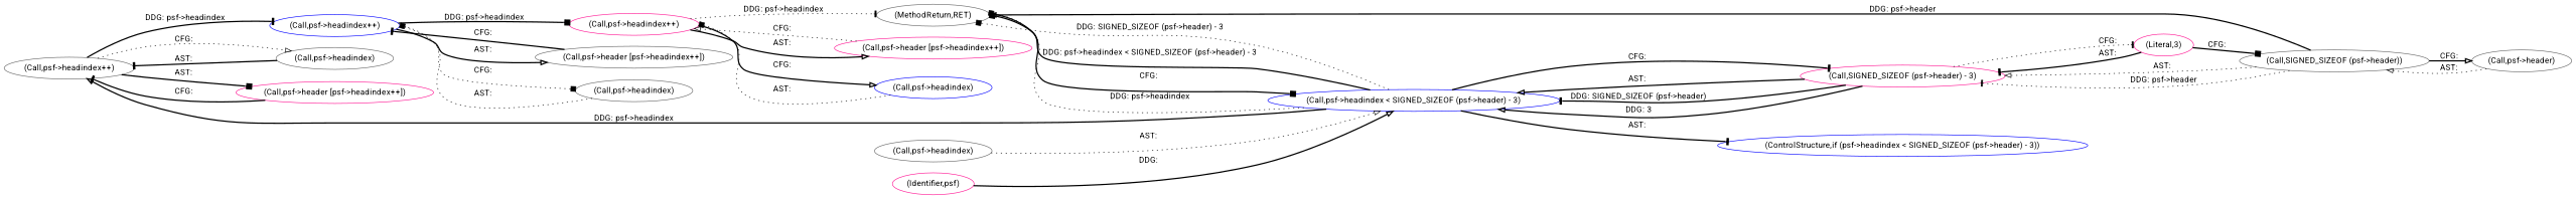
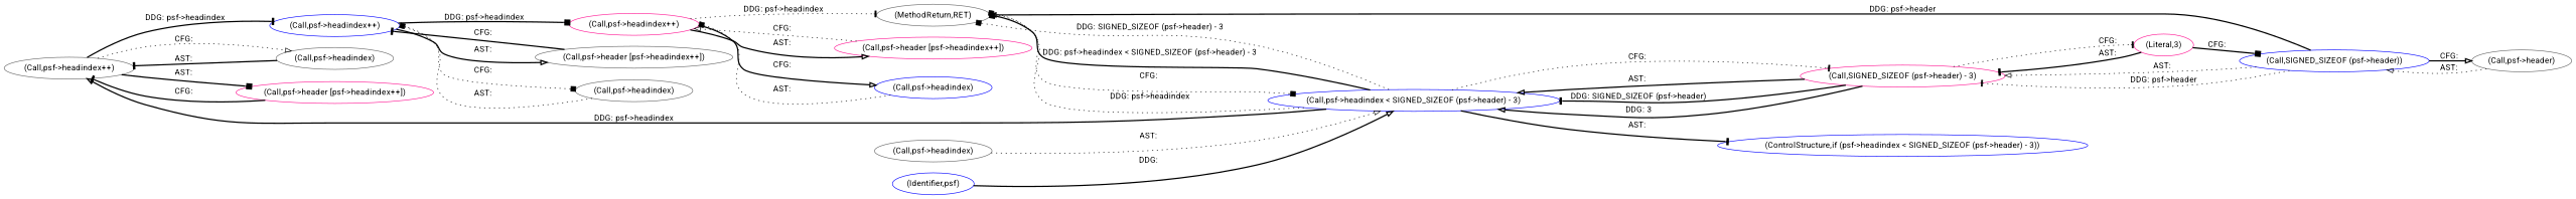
  digraph {
    fontname=Roboto
    rankdir=LR
    node [color=gray40 fontname=Roboto]
    edge [arrowhead=onormal fontname=Roboto style=bold]
    n1 [label="(Call,psf->headindex++)"]
    n2 [color=blue label="(Call,psf->headindex++)"]
    n3 [label="(Call,psf->headindex)"]
    n4 [color=deeppink label="(Call,psf->header [psf->headindex++])"]
    n5 [color=deeppink label="(Call,psf->headindex++)"]
    n6 [label="(Call,psf->headindex)"]
    n7 [label="(Call,psf->header [psf->headindex++])"]
    n8 [color=blue label="(Call,psf->headindex < SIGNED_SIZEOF (psf->header) - 3)"]
    n9 [color=deeppink label="(Call,SIGNED_SIZEOF (psf->header) - 3)"]
    n10 [color=blue label="(ControlStructure,if (psf->headindex < SIGNED_SIZEOF (psf->header) - 3))"]
    n11 [label="(MethodReturn,RET)"]
    n12 [color=deeppink label="(Literal,3)"]
-   n13 [label="(Call,SIGNED_SIZEOF (psf->header))"]
+   n13 [color=blue label="(Call,SIGNED_SIZEOF (psf->header))"]
    n14 [label="(Call,psf->header)"]
    n15 [color=blue label="(Call,psf->headindex)"]
    n16 [color=deeppink label="(Call,psf->header [psf->headindex++])"]
    n17 [label="(Call,psf->headindex)"]
-   n18 [color=deeppink label="(Identifier,psf)"]
+   n18 [color=blue label="(Identifier,psf)"]
    n1 -> n2 [arrowhead=tee label="DDG: psf->headindex"]
    n1 -> n3 [label="CFG: " style=dotted]
    n1 -> n4 [arrowhead=box label="AST: "]
    n2 -> n5 [arrowhead=box label="DDG: psf->headindex"]
    n2 -> n6 [arrowhead=box label="CFG: " style=dotted]
    n2 -> n7 [label="AST: "]
    n3 -> n1 [arrowhead=tee label="AST: "]
    n4 -> n1 [arrowhead=tee label="CFG: "]
    n5 -> n11 [arrowhead=tee label="DDG: psf->headindex" style=dotted]
    n5 -> n15 [label="CFG: "]
    n5 -> n16 [label="AST: "]
    n6 -> n2 [arrowhead=box label="AST: " style=dotted]
    n7 -> n2 [arrowhead=tee label="CFG: "]
    n8 -> n1 [label="DDG: psf->headindex"]
-   n8 -> n9 [arrowhead=tee label="CFG: "]
+   n8 -> n9 [arrowhead=tee label="CFG: " style=dotted]
    n8 -> n10 [arrowhead=tee label="AST: "]
    n8 -> n11 [arrowhead=box label="DDG: psf->headindex" style=dotted]
    n8 -> n11 [arrowhead=box label="DDG: SIGNED_SIZEOF (psf->header) - 3" style=dotted]
    n8 -> n11 [arrowhead=box label="DDG: psf->headindex < SIGNED_SIZEOF (psf->header) - 3"]
    n9 -> n8 [label="AST: "]
    n9 -> n8 [arrowhead=tee label="DDG: SIGNED_SIZEOF (psf->header)"]
    n9 -> n8 [label="DDG: 3"]
    n9 -> n12 [arrowhead=tee label="CFG: " style=dotted]
-   n11 -> n8 [arrowhead=box label="CFG: "]
+   n11 -> n8 [arrowhead=box label="CFG: " style=dotted]
    n12 -> n9 [arrowhead=tee label="AST: "]
    n12 -> n13 [arrowhead=box label="CFG: "]
    n13 -> n9 [label="AST: " style=dotted]
    n13 -> n9 [arrowhead=tee label="DDG: psf->header" style=dotted]
    n13 -> n11 [label="DDG: psf->header"]
    n13 -> n14 [label="CFG: "]
    n14 -> n13 [label="AST: " style=dotted]
    n15 -> n5 [arrowhead=box label="AST: " style=dotted]
    n16 -> n5 [label="CFG: " style=dotted]
    n17 -> n8 [label="AST: " style=dotted]
    n18 -> n8 [label="DDG: "]
  }
